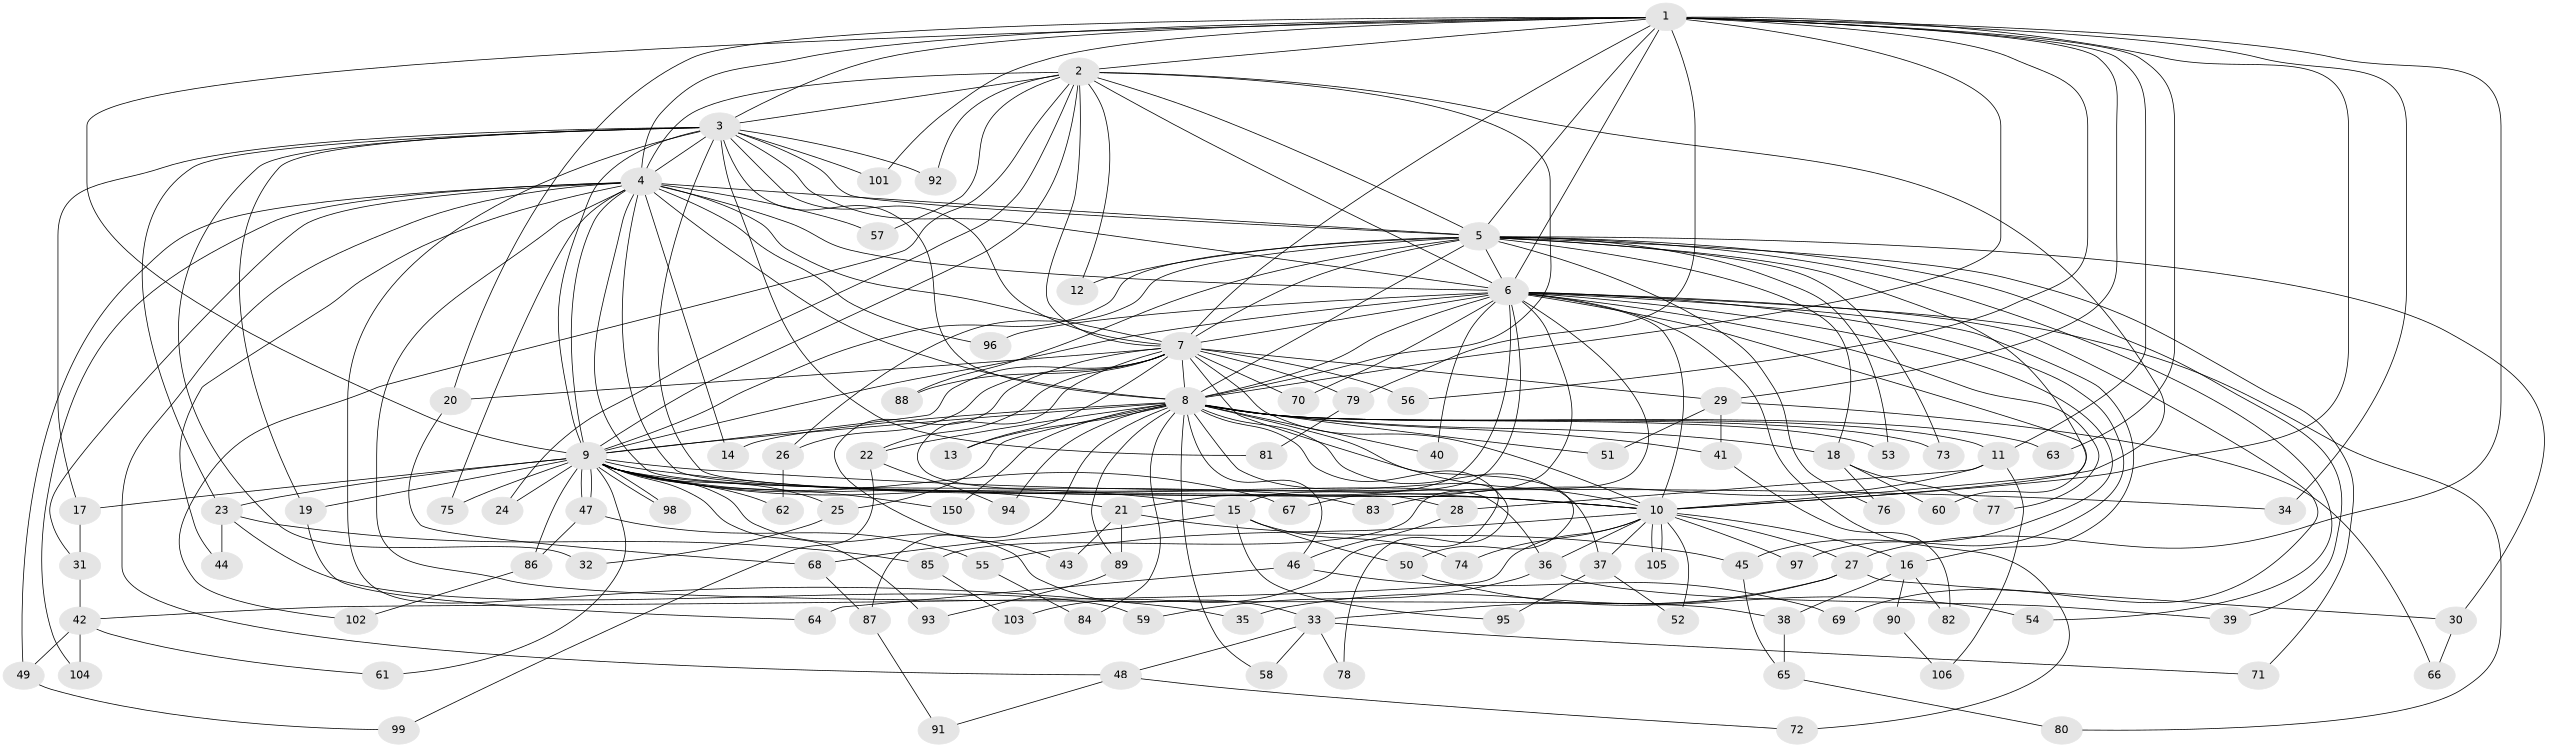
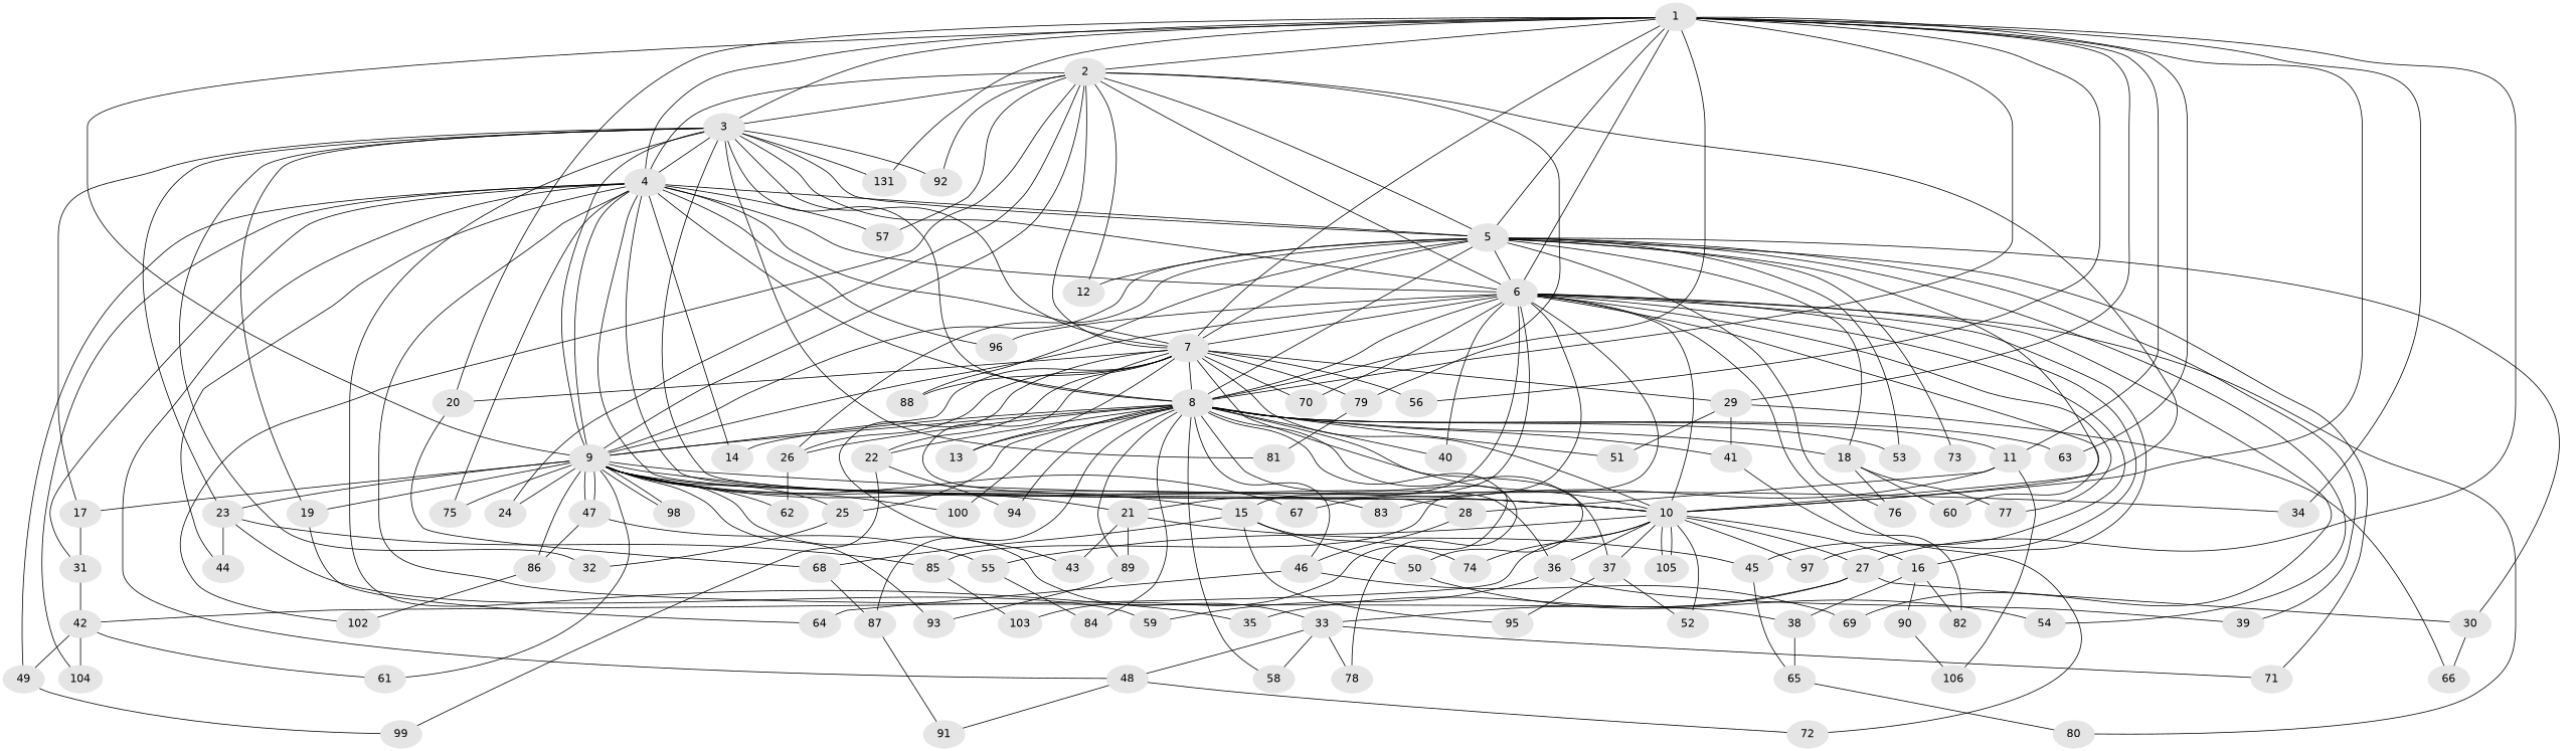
  graph {
    fontname="DejaVu Sans"
    node [color=gray90 fontname="DejaVu Sans" style=filled]
    edge [fontname="DejaVu Sans"]
    1
    2
    3
    4
    5
    6
    7
    8
    9
    10
    11
    20
    27
    29
    34
    56
    63
    79
-   101
+   101 [label=131]
    12
    24
    57
    92
    102
    17
    19
    23
    32
    35
    81
    14
    28
    31
    38
    44
    48
    49
    75
    96
    104
    18
    26
    30
    39
    53
    54
    71
    73
    76
    88
    15
    16
    21
    40
    45
    60
    67
    69
    70
    72
    77
    80
    85
    97
    13
    22
    36
    43
    50
    25
    37
    41
    46
    51
    58
    78
    84
    87
    89
    94
-   100 [label=150]
+   100
    103
    33
    47
    61
    62
    83
    86
    93
    98
    42
    52
    55
    74
    105
    106
    68
    66
    64
    59
    65
    91
    99
    95
    90
    82
    1 -- 2
    1 -- 3
    1 -- 4
    1 -- 5
    1 -- 6
    1 -- 7
    1 -- 8
    1 -- 9
    1 -- 10
    1 -- 11
    1 -- 20
    1 -- 27
    1 -- 29
    1 -- 34
    1 -- 56
    1 -- 63
    1 -- 79
    1 -- 101
    2 -- 3
    2 -- 4
    2 -- 5
    2 -- 6
    2 -- 7
    2 -- 8
    2 -- 9
    2 -- 10
    2 -- 12
    2 -- 24
    2 -- 57
    2 -- 92
    2 -- 102
    3 -- 4
    3 -- 5
    3 -- 6
    3 -- 7
    3 -- 8
    3 -- 9
    3 -- 10
    3 -- 101
    3 -- 92
    3 -- 17
    3 -- 19
    3 -- 23
    3 -- 32
    3 -- 35
    3 -- 81
    4 -- 5
    4 -- 6
    4 -- 7
    4 -- 8
    4 -- 9
    4 -- 10
    4 -- 57
    4 -- 14
    4 -- 28
    4 -- 31
    4 -- 38
    4 -- 44
    4 -- 48
    4 -- 49
    4 -- 75
    4 -- 96
    4 -- 104
    5 -- 6
    5 -- 7
    5 -- 8
    5 -- 9
    5 -- 10
    5 -- 12
    5 -- 18
    5 -- 26
    5 -- 30
    5 -- 39
    5 -- 53
    5 -- 54
    5 -- 71
    5 -- 73
    5 -- 76
    5 -- 88
    6 -- 7
    6 -- 8
    6 -- 9
    6 -- 10
    6 -- 96
    6 -- 15
    6 -- 16
    6 -- 21
    6 -- 40
    6 -- 45
    6 -- 60
    6 -- 67
    6 -- 69
    6 -- 70
    6 -- 72
    6 -- 77
    6 -- 80
    6 -- 85
    6 -- 97
    7 -- 8
    7 -- 9
    7 -- 10
    7 -- 20
    7 -- 29
    7 -- 56
    7 -- 79
    7 -- 26
    7 -- 88
    7 -- 70
    7 -- 13
    7 -- 22
    7 -- 36
    7 -- 43
    7 -- 50
    8 -- 9
    8 -- 10
    8 -- 11
    8 -- 63
    8 -- 14
    8 -- 18
    8 -- 53
-   8 -- 73
+   8 -- 26
    8 -- 40
    8 -- 13
    8 -- 22
    8 -- 25
    8 -- 37
    8 -- 41
    8 -- 46
    8 -- 51
    8 -- 58
    8 -- 78
    8 -- 84
    8 -- 87
    8 -- 89
    8 -- 94
    8 -- 100
    8 -- 103
    9 -- 10
    9 -- 34
    9 -- 24
    9 -- 17
    9 -- 19
    9 -- 23
    9 -- 75
    9 -- 15
    9 -- 21
    9 -- 67
    9 -- 25
    9 -- 100
    9 -- 33
    9 -- 47
    9 -- 47
    9 -- 61
    9 -- 62
    9 -- 83
    9 -- 86
    9 -- 93
    9 -- 98
    9 -- 98
    10 -- 27
    10 -- 16
    10 -- 97
    10 -- 36
    10 -- 37
    10 -- 42
    10 -- 52
    10 -- 55
    10 -- 74
    10 -- 105
    10 -- 105
    11 -- 28
    11 -- 83
    11 -- 106
    20 -- 68
    27 -- 35
    27 -- 30
    27 -- 33
    29 -- 41
    29 -- 51
    29 -- 66
    79 -- 81
    17 -- 31
    19 -- 64
    23 -- 44
    23 -- 85
    23 -- 59
    28 -- 46
    31 -- 42
    38 -- 65
    48 -- 72
    48 -- 91
    49 -- 99
    18 -- 76
    18 -- 60
    18 -- 77
    26 -- 62
    30 -- 66
    15 -- 50
    15 -- 74
    15 -- 68
    15 -- 95
    16 -- 38
    16 -- 90
    16 -- 82
    21 -- 45
    21 -- 43
    21 -- 89
    45 -- 65
    85 -- 103
    22 -- 94
    22 -- 99
    36 -- 39
    36 -- 59
    50 -- 54
    25 -- 32
    37 -- 52
    37 -- 95
    41 -- 82
    46 -- 69
    46 -- 64
    87 -- 91
    89 -- 93
    33 -- 48
    33 -- 71
    33 -- 58
    33 -- 78
    47 -- 86
    47 -- 55
    86 -- 102
    42 -- 49
    42 -- 104
    42 -- 61
    55 -- 84
    68 -- 87
    65 -- 80
    90 -- 106
  }
